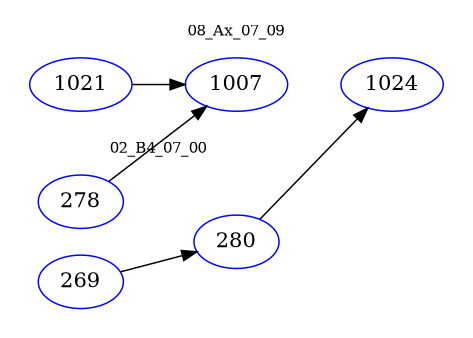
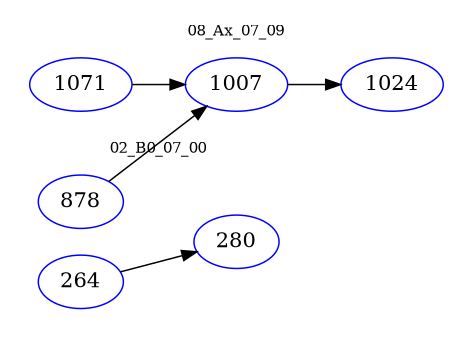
  digraph {
    rankdir=LR
    node [color=blue]
    edge [color=black]
-   n1 [label=1021]
+   n1 [label=1071]
    n2 [label=1007]
    n3 [label=1024]
-   n4 [label=278]
-   n5 [label=269]
+   n4 [label=878]
+   n5 [label=264]
    n6 [label=280]
    subgraph cluster_1 {
      color=white
      fontsize=10
      label="08_Ax_07_09"
      n1
      n2
      n3
    }
    subgraph cluster_2 {
      color=white
      fontsize=10
-     label="02_B4_07_00"
+     label="02_B0_07_00"
      n4
      n5
      n6
    }
    n1 -> n2
-   n6 -> n3
+   n2 -> n3
    n4 -> n2
    n5 -> n6
  }
